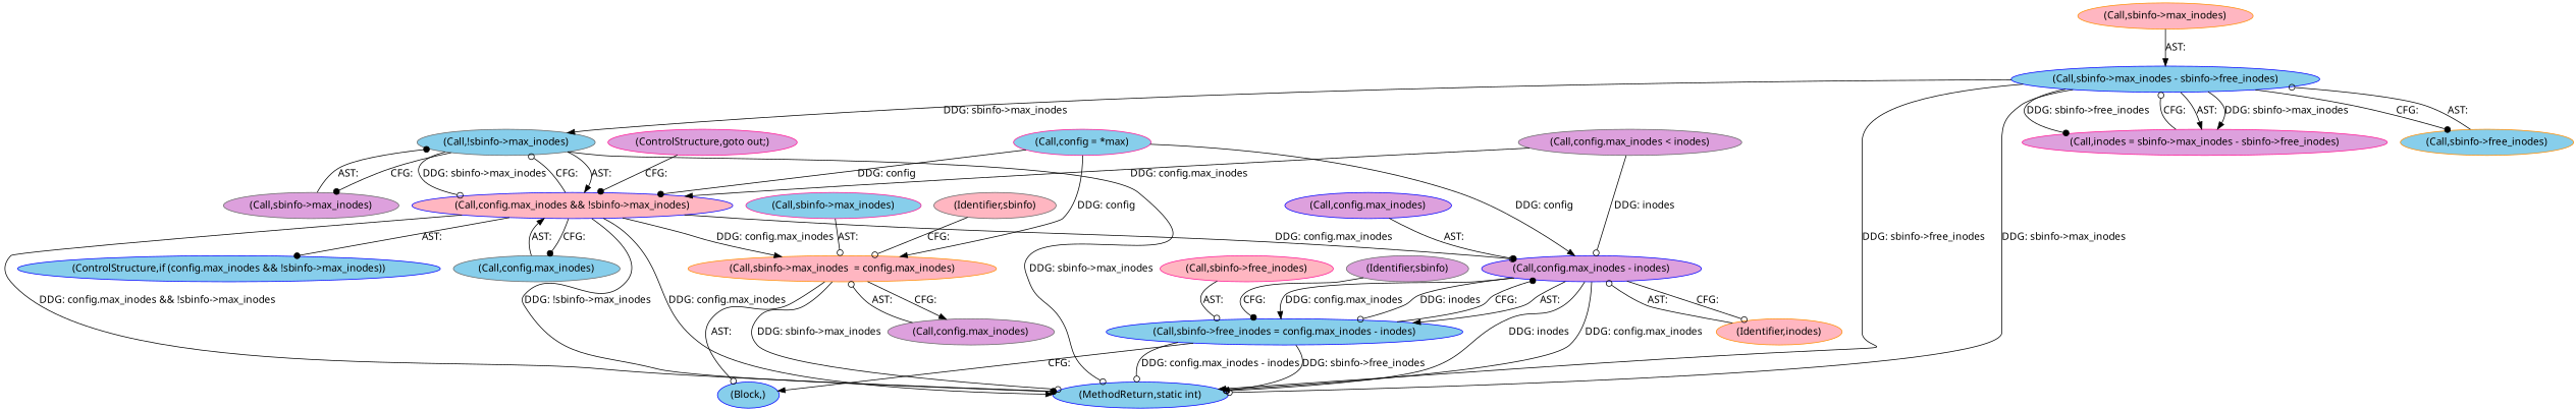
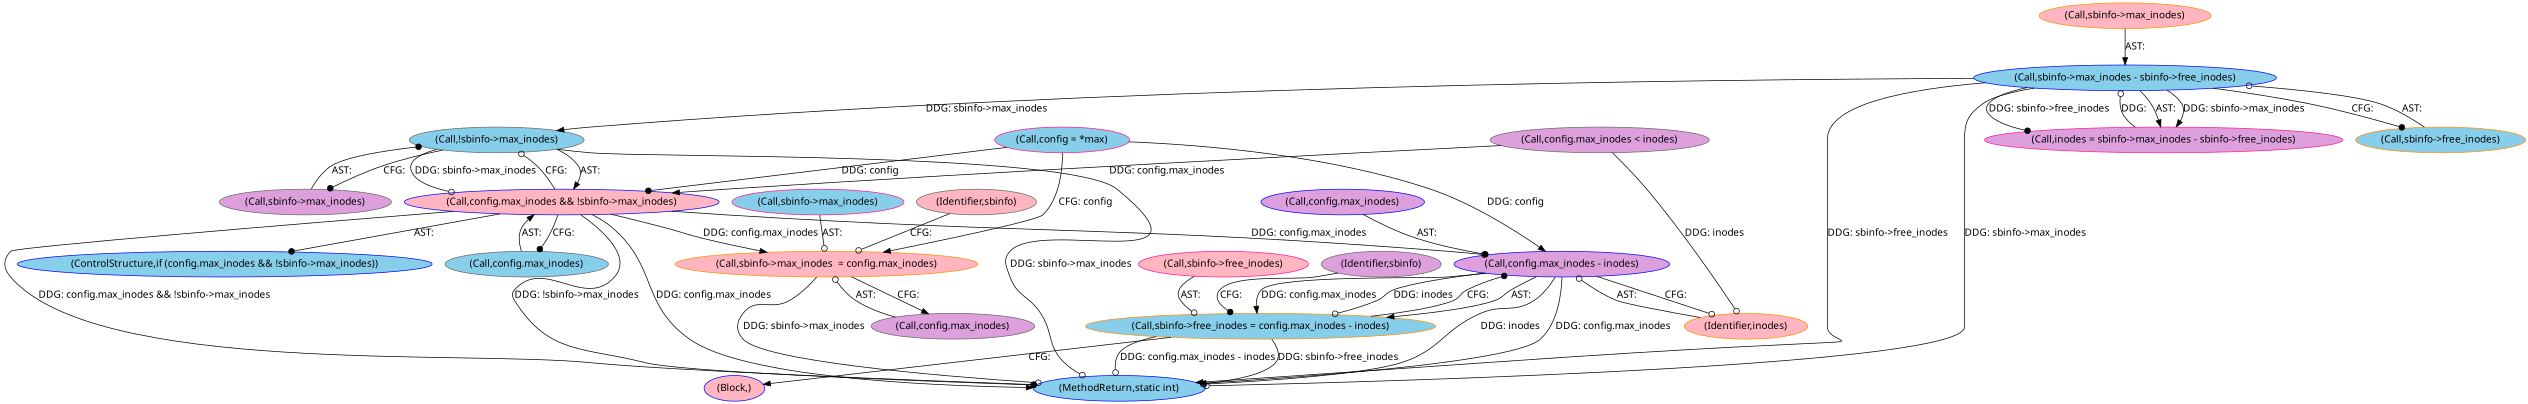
  digraph {
    fontname="Noto Sans"
    node [color=gray40 fillcolor=skyblue fontname="Noto Sans" style=filled]
    edge [arrowhead=odot fontname="Noto Sans"]
    n1 [label="(Call,!sbinfo->max_inodes)"]
    n2 [color=blue fillcolor=lightpink label="(Call,config.max_inodes && !sbinfo->max_inodes)"]
    n3 [color=blue label="(MethodReturn,static int)"]
    n4 [fillcolor=plum label="(Call,sbinfo->max_inodes)"]
    n5 [color=darkorange fillcolor=lightpink label="(Call,sbinfo->max_inodes  = config.max_inodes)"]
    n6 [color=blue fillcolor=plum label="(Call,config.max_inodes - inodes)"]
    n7 [color=blue label="(ControlStructure,if (config.max_inodes && !sbinfo->max_inodes))"]
    n8 [label="(Call,config.max_inodes)"]
    n9 [color=blue label="(Call,sbinfo->max_inodes - sbinfo->free_inodes)"]
    n10 [color=deeppink fillcolor=plum label="(Call,inodes = sbinfo->max_inodes - sbinfo->free_inodes)"]
    n11 [color=darkorange label="(Call,sbinfo->free_inodes)"]
    n12 [fillcolor=plum label="(Call,config.max_inodes)"]
-   n13 [color=blue label="(Block,)"]
-   n14 [color=blue label="(Call,sbinfo->free_inodes = config.max_inodes - inodes)"]
+   n13 [color=blue fillcolor=lightpink label="(Block,)"]
+   n14 [color=darkorange label="(Call,sbinfo->free_inodes = config.max_inodes - inodes)"]
    n15 [color=darkorange fillcolor=lightpink label="(Identifier,inodes)"]
-   n16 [color=deeppink fillcolor=plum label="(ControlStructure,goto out;)"]
    n17 [fillcolor=lightpink label="(Identifier,sbinfo)"]
    n18 [color=deeppink label="(Call,sbinfo->max_inodes)"]
    n19 [color=blue fillcolor=plum label="(Call,config.max_inodes)"]
    n20 [fillcolor=plum label="(Call,config.max_inodes < inodes)"]
    n21 [fillcolor=plum label="(Identifier,sbinfo)"]
    n22 [color=deeppink label="(Call,config = *max)"]
    n23 [color=deeppink fillcolor=lightpink label="(Call,sbinfo->free_inodes)"]
    n24 [color=darkorange fillcolor=lightpink label="(Call,sbinfo->max_inodes)"]
    n1 -> n2 [arrowhead=normal label="AST: "]
    n1 -> n2 [label="DDG: sbinfo->max_inodes"]
    n1 -> n3 [label="DDG: sbinfo->max_inodes"]
    n1 -> n4 [arrowhead=dot label="CFG: "]
    n2 -> n1 [label="CFG: "]
    n2 -> n3 [label="DDG: !sbinfo->max_inodes"]
    n2 -> n3 [arrowhead=normal label="DDG: config.max_inodes"]
    n2 -> n3 [arrowhead=dot label="DDG: config.max_inodes && !sbinfo->max_inodes"]
    n2 -> n5 [arrowhead=normal label="DDG: config.max_inodes"]
    n2 -> n6 [label="DDG: config.max_inodes"]
    n2 -> n7 [arrowhead=dot label="AST: "]
    n2 -> n8 [arrowhead=dot label="CFG: "]
    n4 -> n1 [arrowhead=dot label="AST: "]
    n5 -> n3 [label="DDG: sbinfo->max_inodes"]
    n5 -> n12 [arrowhead=normal label="CFG: "]
-   n5 -> n13 [label="AST: "]
    n6 -> n3 [label="DDG: inodes"]
    n6 -> n3 [arrowhead=normal label="DDG: config.max_inodes"]
    n6 -> n14 [arrowhead=normal label="AST: "]
    n6 -> n14 [arrowhead=normal label="DDG: config.max_inodes"]
    n6 -> n14 [label="DDG: inodes"]
    n6 -> n15 [label="CFG: "]
    n8 -> n2 [arrowhead=normal label="AST: "]
    n9 -> n1 [arrowhead=normal label="DDG: sbinfo->max_inodes"]
    n9 -> n3 [arrowhead=normal label="DDG: sbinfo->free_inodes"]
    n9 -> n3 [label="DDG: sbinfo->max_inodes"]
    n9 -> n10 [arrowhead=normal label="AST: "]
    n9 -> n10 [arrowhead=normal label="DDG: sbinfo->max_inodes"]
    n9 -> n10 [arrowhead=dot label="DDG: sbinfo->free_inodes"]
    n9 -> n11 [arrowhead=dot label="CFG: "]
-   n10 -> n9 [label="CFG: "]
+   n10 -> n9 [label="DDG: "]
    n11 -> n9 [label="AST: "]
    n12 -> n5 [label="AST: "]
    n14 -> n3 [label="DDG: config.max_inodes - inodes"]
    n14 -> n3 [label="DDG: sbinfo->free_inodes"]
    n14 -> n6 [arrowhead=dot label="CFG: "]
    n14 -> n13 [arrowhead=normal label="CFG: "]
    n15 -> n6 [label="AST: "]
-   n16 -> n2 [arrowhead=dot label="CFG: "]
    n17 -> n5 [label="CFG: "]
    n18 -> n5 [label="AST: "]
    n19 -> n6 [arrowhead=dot label="AST: "]
    n20 -> n2 [arrowhead=normal label="DDG: config.max_inodes"]
-   n20 -> n6 [label="DDG: inodes"]
+   n20 -> n15 [label="DDG: inodes"]
    n21 -> n14 [arrowhead=dot label="CFG: "]
    n22 -> n2 [arrowhead=dot label="DDG: config"]
-   n22 -> n5 [arrowhead=normal label="DDG: config"]
+   n22 -> n5 [arrowhead=normal label="CFG: config"]
    n22 -> n6 [arrowhead=normal label="DDG: config"]
    n23 -> n14 [label="AST: "]
    n24 -> n9 [arrowhead=normal label="AST: "]
  }
